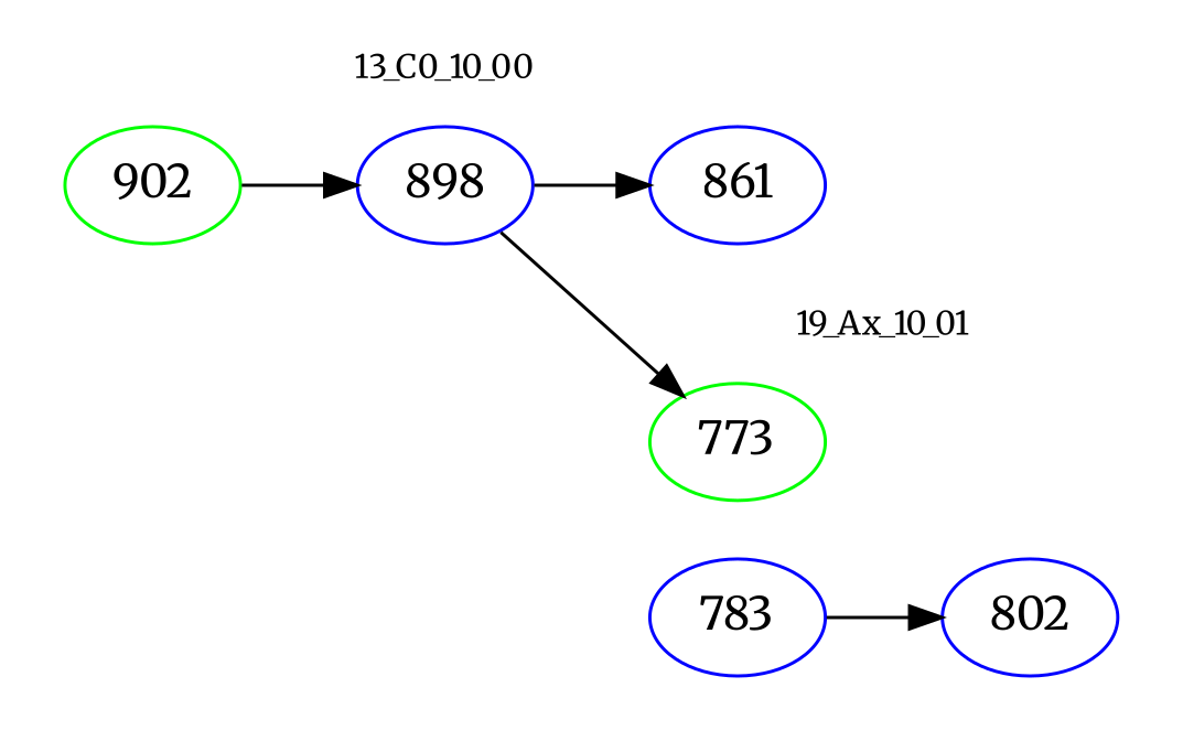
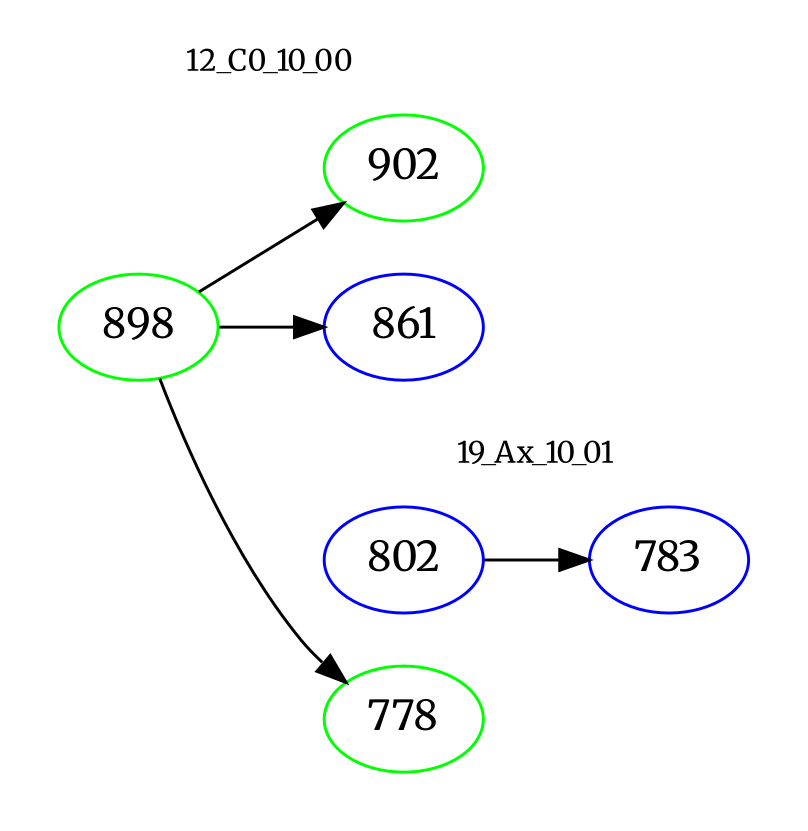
  digraph {
    fontname=Merriweather
    rankdir=LR
    node [color=blue fontname=Merriweather]
    edge [color=black fontname=Merriweather]
    n1 [label=802]
-   n2 [color=green label=773]
+   n2 [color=green label=778]
    n3 [label=783]
-   n4 [label=898]
+   n4 [color=green label=898]
    n5 [label=861]
    n6 [color=green label=902]
    subgraph cluster_1 {
      color=white
      fontsize=10
      label="19_Ax_10_01"
      n1
      n2
      n3
    }
    subgraph cluster_2 {
      color=white
      fontsize=10
-     label="13_C0_10_00"
+     label="12_C0_10_00"
      n4
      n5
      n6
    }
-   n3 -> n1
+   n1 -> n3
    n4 -> n2
    n4 -> n5
-   n6 -> n4
+   n4 -> n6
  }
